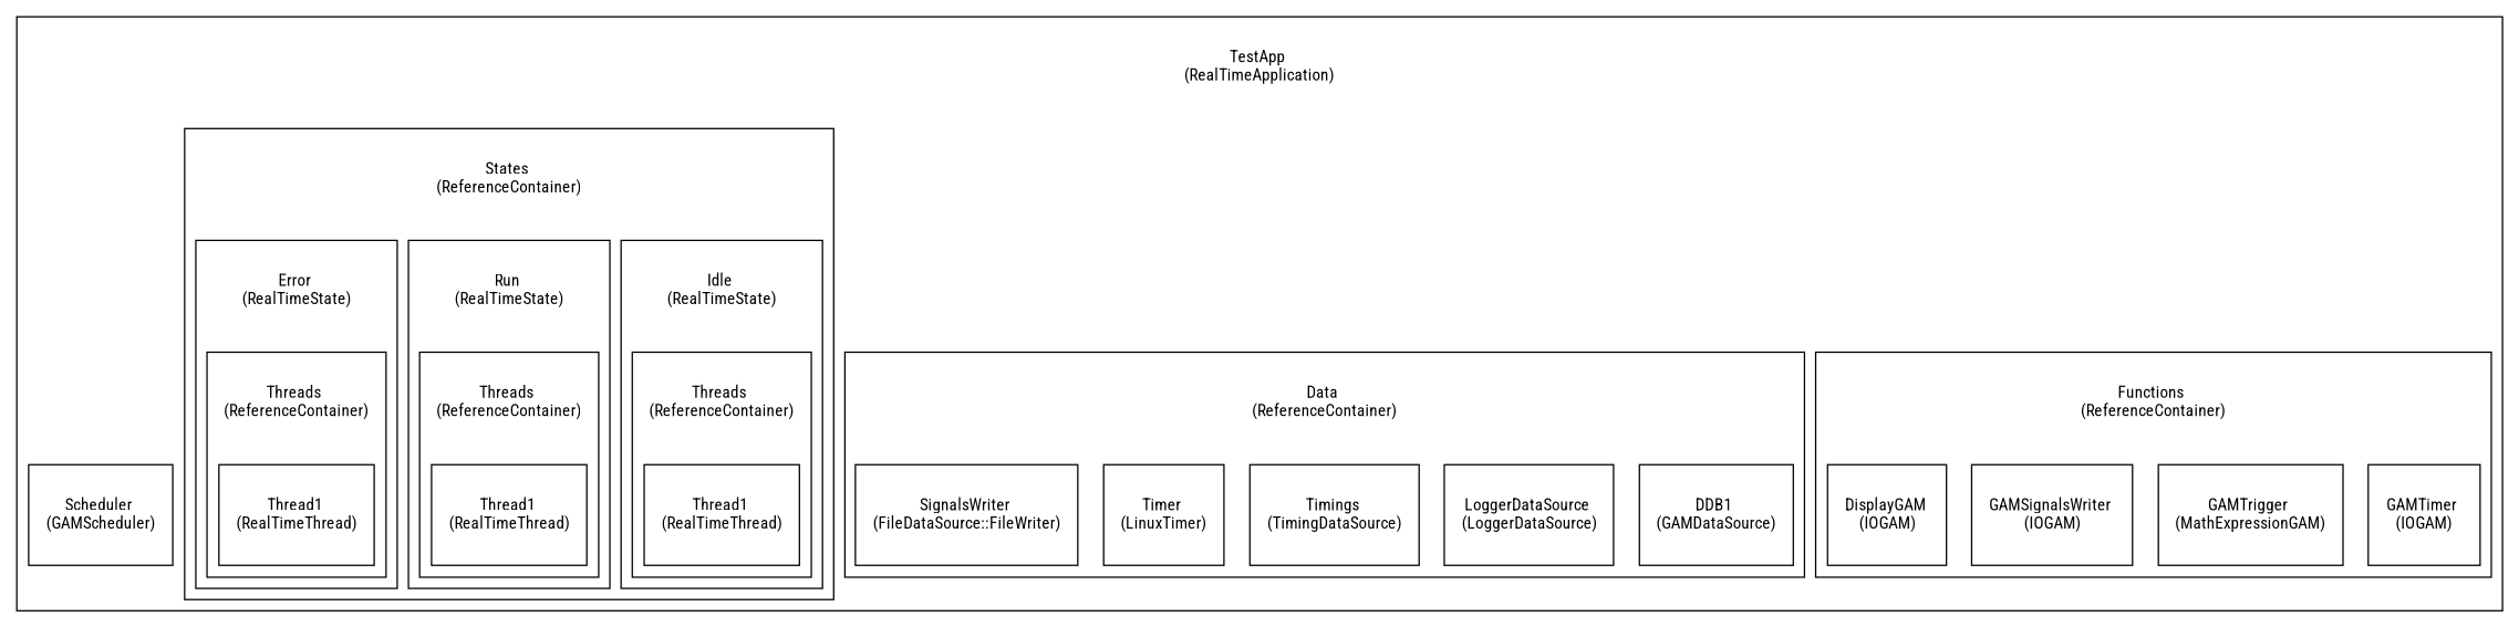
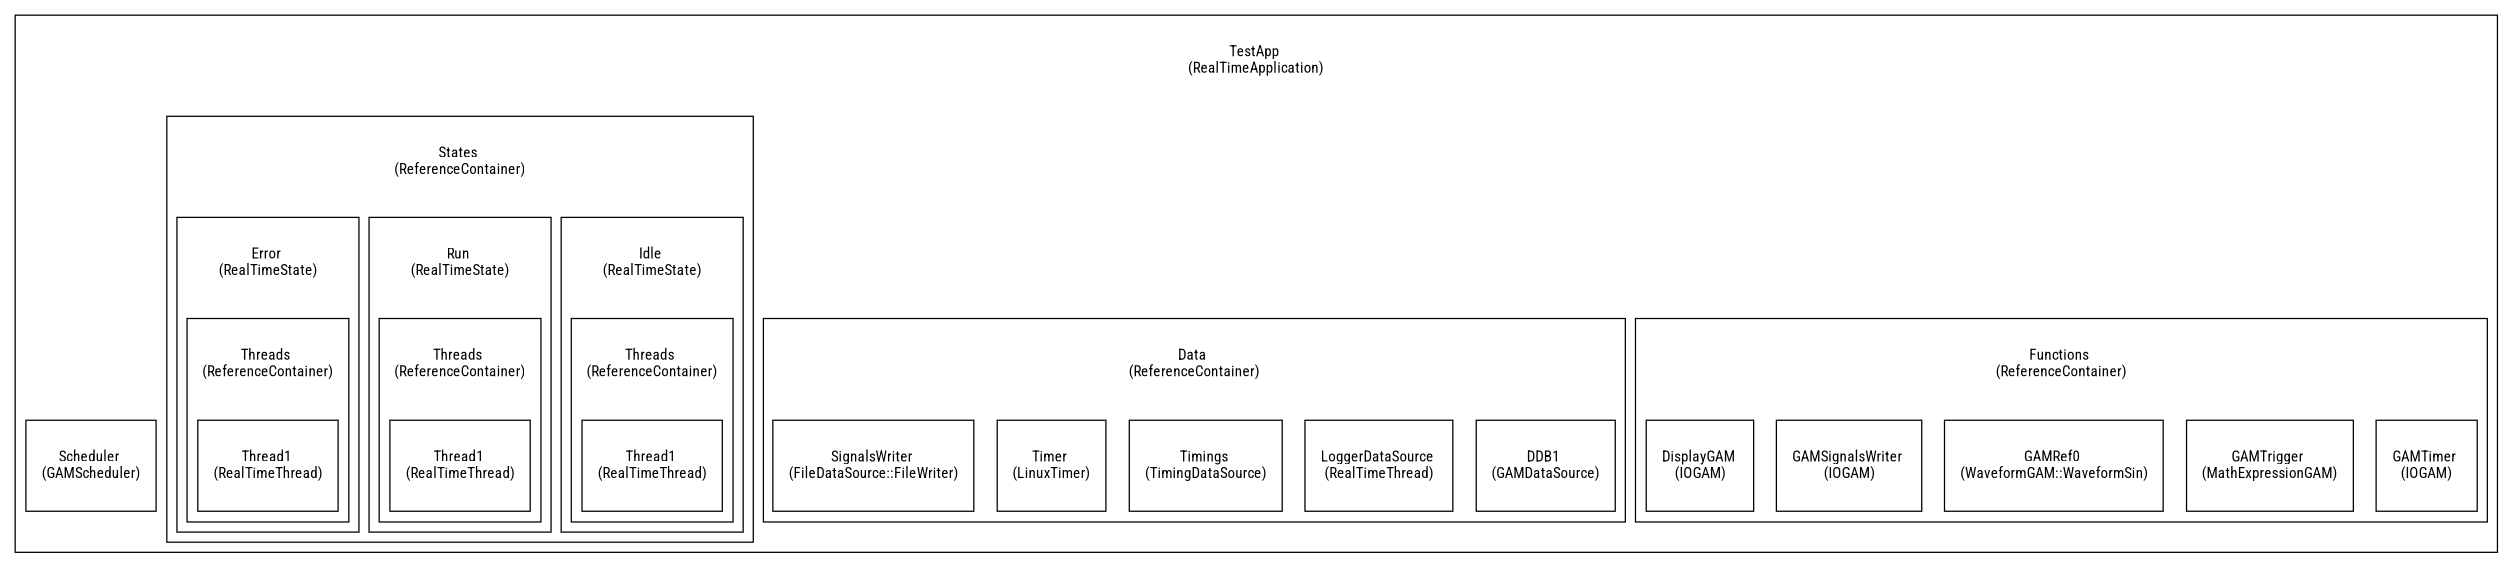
  digraph {
    bgcolor=white
    fontname="Roboto Condensed"
    node [color=black fillcolor=white shape=record style=filled fontname="Roboto Condensed"]
    n1 [label=<<TABLE border="0" cellborder="0"><TR><TD width="60" height="60"><font point-size="12">GAMTimer <BR/>(IOGAM)</font></TD></TR></TABLE>>]
    n2 [label=<<TABLE border="0" cellborder="0"><TR><TD width="60" height="60"><font point-size="12">GAMTrigger <BR/>(MathExpressionGAM)</font></TD></TR></TABLE>>]
+   n3 [label=<<TABLE border="0" cellborder="0"><TR><TD width="60" height="60"><font point-size="12">GAMRef0 <BR/>(WaveformGAM::WaveformSin)</font></TD></TR></TABLE>>]
    n4 [label=<<TABLE border="0" cellborder="0"><TR><TD width="60" height="60"><font point-size="12">GAMSignalsWriter <BR/>(IOGAM)</font></TD></TR></TABLE>>]
    n5 [label=<<TABLE border="0" cellborder="0"><TR><TD width="60" height="60"><font point-size="12">DisplayGAM <BR/>(IOGAM)</font></TD></TR></TABLE>>]
    n6 [label=<<TABLE border="0" cellborder="0"><TR><TD width="60" height="60"><font point-size="12">DDB1 <BR/>(GAMDataSource)</font></TD></TR></TABLE>>]
-   n7 [label=<<TABLE border="0" cellborder="0"><TR><TD width="60" height="60"><font point-size="12">LoggerDataSource <BR/>(LoggerDataSource)</font></TD></TR></TABLE>>]
+   n7 [label=<<TABLE border="0" cellborder="0"><TR><TD width="60" height="60"><font point-size="12">LoggerDataSource <BR/>(RealTimeThread)</font></TD></TR></TABLE>>]
    n8 [label=<<TABLE border="0" cellborder="0"><TR><TD width="60" height="60"><font point-size="12">Timings <BR/>(TimingDataSource)</font></TD></TR></TABLE>>]
    n9 [label=<<TABLE border="0" cellborder="0"><TR><TD width="60" height="60"><font point-size="12">Timer <BR/>(LinuxTimer)</font></TD></TR></TABLE>>]
    n10 [label=<<TABLE border="0" cellborder="0"><TR><TD width="60" height="60"><font point-size="12">SignalsWriter <BR/>(FileDataSource::FileWriter)</font></TD></TR></TABLE>>]
    n11 [label=<<TABLE border="0" cellborder="0"><TR><TD width="60" height="60"><font point-size="12">Thread1 <BR/>(RealTimeThread)</font></TD></TR></TABLE>>]
    n12 [label=<<TABLE border="0" cellborder="0"><TR><TD width="60" height="60"><font point-size="12">Thread1 <BR/>(RealTimeThread)</font></TD></TR></TABLE>>]
    n13 [label=<<TABLE border="0" cellborder="0"><TR><TD width="60" height="60"><font point-size="12">Thread1 <BR/>(RealTimeThread)</font></TD></TR></TABLE>>]
    n14 [label=<<TABLE border="0" cellborder="0"><TR><TD width="60" height="60"><font point-size="12">Scheduler <BR/>(GAMScheduler)</font></TD></TR></TABLE>>]
    subgraph cluster_1 {
      label=<<TABLE border="0" cellborder="0"><TR><TD width="60" height="60"><font point-size="12">TestApp <BR/>(RealTimeApplication)</font></TD></TR></TABLE>>
      n14
      subgraph cluster_2 {
        label=<<TABLE border="0" cellborder="0"><TR><TD width="60" height="60"><font point-size="12">Functions <BR/>(ReferenceContainer)</font></TD></TR></TABLE>>
        n1
        n2
+       n3
        n4
        n5
      }
      subgraph cluster_3 {
        label=<<TABLE border="0" cellborder="0"><TR><TD width="60" height="60"><font point-size="12">Data <BR/>(ReferenceContainer)</font></TD></TR></TABLE>>
        n6
        n7
        n8
        n9
        n10
      }
      subgraph cluster_4 {
        label=<<TABLE border="0" cellborder="0"><TR><TD width="60" height="60"><font point-size="12">States <BR/>(ReferenceContainer)</font></TD></TR></TABLE>>
        subgraph cluster_5 {
          label=<<TABLE border="0" cellborder="0"><TR><TD width="60" height="60"><font point-size="12">Idle <BR/>(RealTimeState)</font></TD></TR></TABLE>>
          subgraph cluster_6 {
            label=<<TABLE border="0" cellborder="0"><TR><TD width="60" height="60"><font point-size="12">Threads <BR/>(ReferenceContainer)</font></TD></TR></TABLE>>
            n11
          }
        }
        subgraph cluster_7 {
          label=<<TABLE border="0" cellborder="0"><TR><TD width="60" height="60"><font point-size="12">Run <BR/>(RealTimeState)</font></TD></TR></TABLE>>
          subgraph cluster_8 {
            label=<<TABLE border="0" cellborder="0"><TR><TD width="60" height="60"><font point-size="12">Threads <BR/>(ReferenceContainer)</font></TD></TR></TABLE>>
            n12
          }
        }
        subgraph cluster_9 {
          label=<<TABLE border="0" cellborder="0"><TR><TD width="60" height="60"><font point-size="12">Error <BR/>(RealTimeState)</font></TD></TR></TABLE>>
          subgraph cluster_10 {
            label=<<TABLE border="0" cellborder="0"><TR><TD width="60" height="60"><font point-size="12">Threads <BR/>(ReferenceContainer)</font></TD></TR></TABLE>>
            n13
          }
        }
      }
    }
  }
